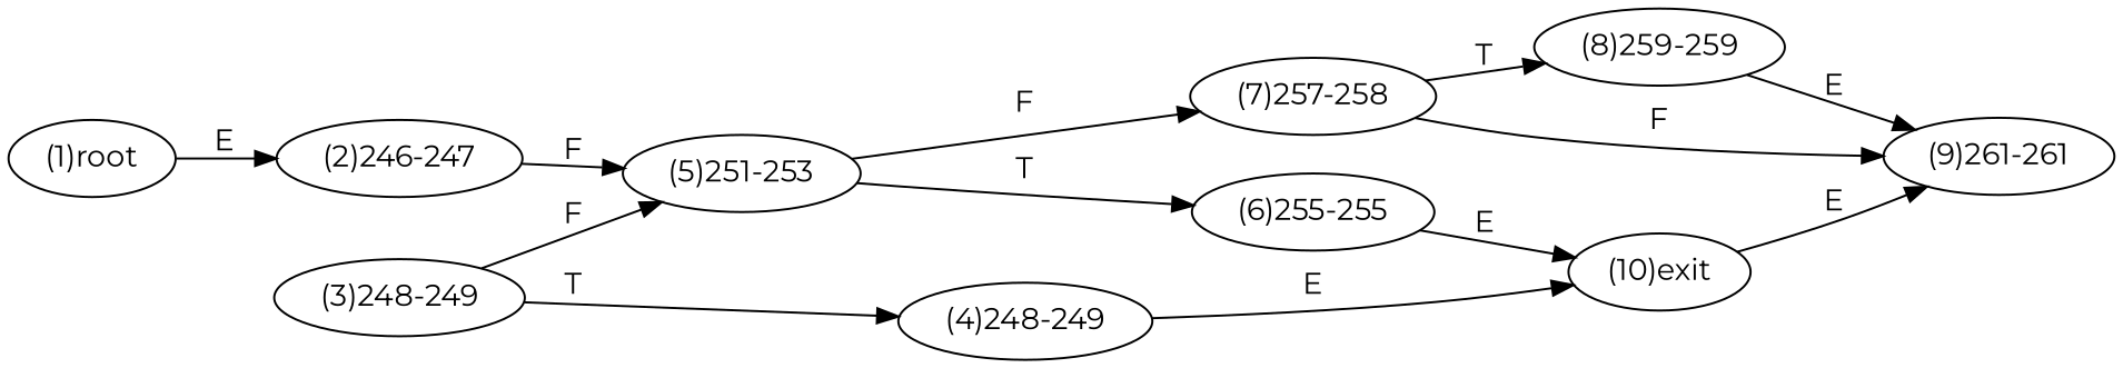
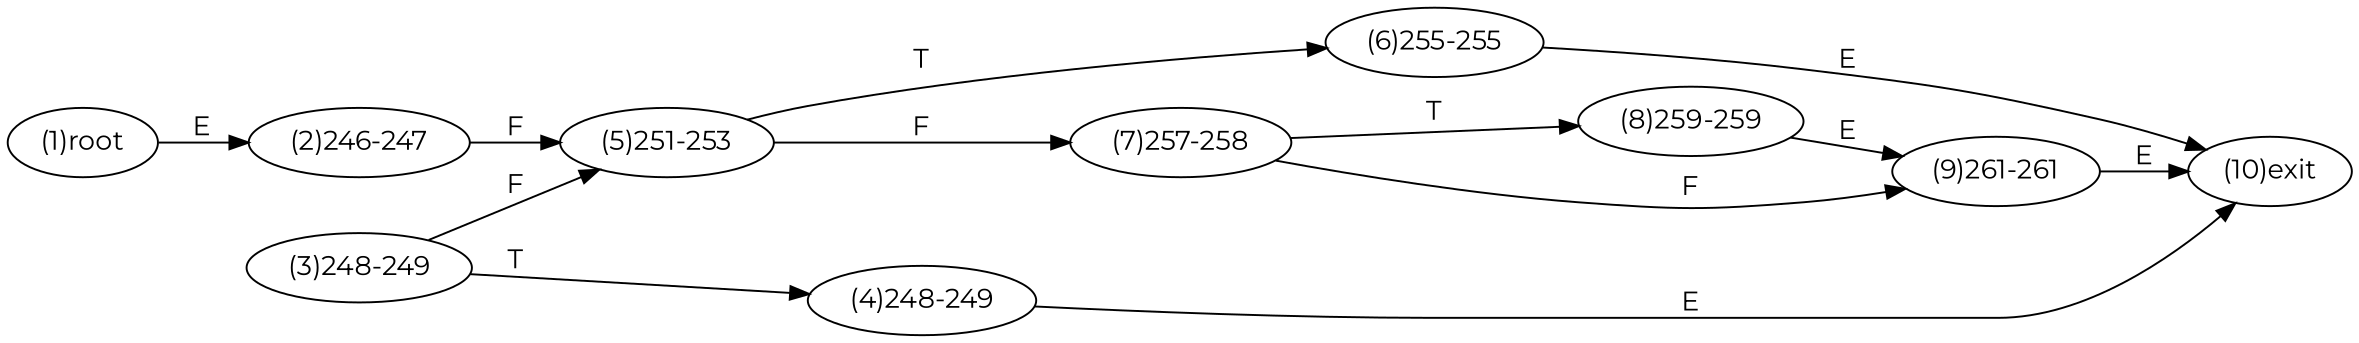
  digraph {
    fontname=Montserrat
    rankdir=LR
    node [fontname=Montserrat]
    edge [fontname=Montserrat]
    n1 [label="(1)root"]
    n2 [label="(2)246-247"]
    n3 [label="(5)251-253"]
    n4 [label="(3)248-249"]
    n5 [label="(4)248-249"]
    n6 [label="(6)255-255"]
    n7 [label="(7)257-258"]
    n8 [label="(10)exit"]
    n9 [label="(8)259-259"]
    n10 [label="(9)261-261"]
    n1 -> n2 [label=E]
    n2 -> n3 [label=F]
    n3 -> n6 [label=T]
    n3 -> n7 [label=F]
    n4 -> n3 [label=F]
    n4 -> n5 [label=T]
    n5 -> n8 [label=E]
    n6 -> n8 [label=E]
    n7 -> n9 [label=T]
    n7 -> n10 [label=F]
    n9 -> n10 [label=E]
-   n8 -> n10 [label=E]
+   n10 -> n8 [label=E]
  }
